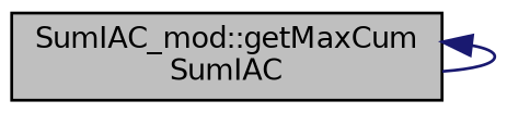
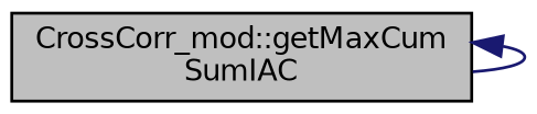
  digraph {
    rankdir=TB
-   n1 [color=black fillcolor=grey75 fontcolor=black fontname=Helvetica fontsize=10 height=0.2 label="SumIAC_mod::getMaxCum\lSumIAC" shape=record style=filled width=0.4]
+   n1 [color=black fillcolor=grey75 fontcolor=black fontname=Helvetica fontsize=10 height=0.2 label="CrossCorr_mod::getMaxCum\lSumIAC" shape=record style=filled width=0.4]
    n1 -> n1 [color=midnightblue dir=back fontname=Helvetica fontsize=10 labelfontname=Helvetica labelfontsize=10 style=solid]
  }
